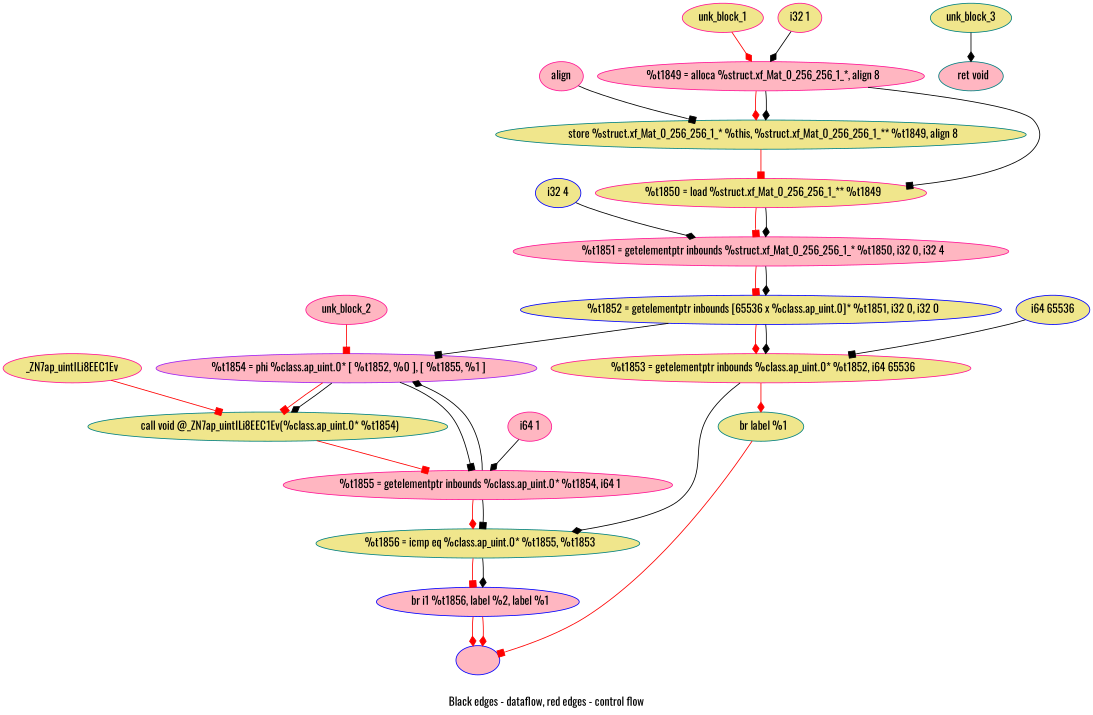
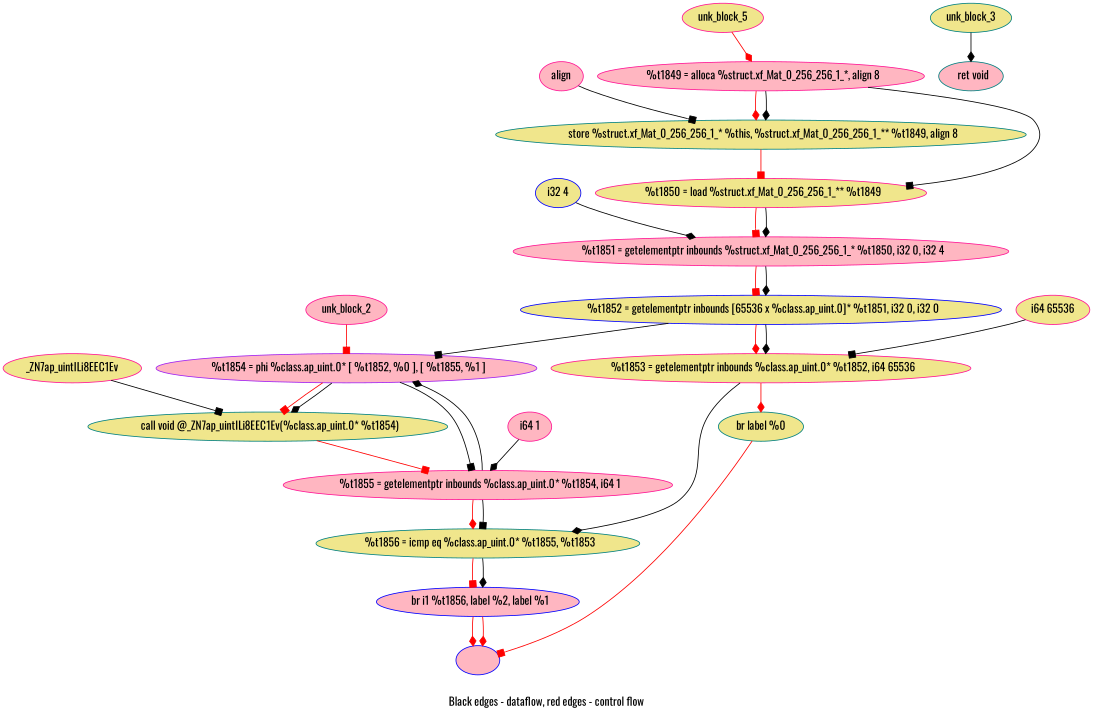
  digraph {
    compound=true
    fontname=Oswald
    label="Black edges - dataflow, red edges - control flow"
    node [color=deeppink fillcolor=khaki fontname=Oswald style=filled]
    edge [arrowhead=diamond fontname=Oswald]
    n1 [fillcolor=lightpink label="  %t1849 = alloca %struct.xf_Mat_0_256_256_1_*, align 8"]
    n2 [color=teal label="  store %struct.xf_Mat_0_256_256_1_* %this, %struct.xf_Mat_0_256_256_1_** %t1849, align 8"]
    n3 [label="  %t1850 = load %struct.xf_Mat_0_256_256_1_** %t1849"]
    n4 [fillcolor=lightpink label="  %t1851 = getelementptr inbounds %struct.xf_Mat_0_256_256_1_* %t1850, i32 0, i32 4"]
    n5 [color=blue label="  %t1852 = getelementptr inbounds [65536 x %class.ap_uint.0]* %t1851, i32 0, i32 0"]
    n6 [label="  %t1853 = getelementptr inbounds %class.ap_uint.0* %t1852, i64 65536"]
    n7 [color=purple fillcolor=lightpink label="  %t1854 = phi %class.ap_uint.0* [ %t1852, %0 ], [ %t1855, %1 ]"]
-   n8 [color=teal label="  br label %1"]
+   n8 [color=teal label="br label %0"]
    n9 [color=teal label="  %t1856 = icmp eq %class.ap_uint.0* %t1855, %t1853"]
    n10 [color=teal label="  call void @_ZN7ap_uintILi8EEC1Ev(%class.ap_uint.0* %t1854)"]
    n11 [fillcolor=lightpink label="  %t1855 = getelementptr inbounds %class.ap_uint.0* %t1854, i64 1"]
    "" [color=blue fillcolor=lightpink]
    n13 [color=blue fillcolor=lightpink label="  br i1 %t1856, label %2, label %1"]
-   unk_block_1
-   "i32 1"
+   unk_block_1 [label=unk_block_5]
    n16 [fillcolor=lightpink label=align]
    "i32 4" [color=blue]
-   "i64 65536" [color=blue]
+   "i64 65536"
    unk_block_2 [fillcolor=lightpink]
    _ZN7ap_uintILi8EEC1Ev
    "i64 1" [fillcolor=lightpink]
    n22 [color=teal fillcolor=lightpink label="  ret void"]
    unk_block_3 [color=teal]
    n1 -> n2 [color=red weight=2]
    n1 -> n2
    n1 -> n3 [arrowhead=box]
    n2 -> n3 [arrowhead=box color=red weight=2]
    n3 -> n4 [arrowhead=box color=red weight=2]
    n3 -> n4
    n4 -> n5 [arrowhead=box color=red weight=2]
    n4 -> n5
    n5 -> n6 [color=red weight=2]
    n5 -> n6
    n5 -> n7 [arrowhead=box]
    n6 -> n8 [color=red weight=2]
    n6 -> n9
    n7 -> n10 [arrowhead=box color=red weight=2]
    n7 -> n10
    n7 -> n11 [arrowhead=box]
    n8 -> "" [arrowhead=box color=red]
    n9 -> n13 [arrowhead=box color=red weight=2]
    n9 -> n13
    n10 -> n11 [arrowhead=box color=red weight=2]
    n11 -> n7
    n11 -> n9 [color=red weight=2]
    n11 -> n9 [arrowhead=box]
    n13 -> "" [color=red]
    n13 -> "" [color=red]
    unk_block_1 -> n1 [color=red]
-   "i32 1" -> n1
    n16 -> n2 [arrowhead=box]
    "i32 4" -> n4
    "i64 65536" -> n6 [arrowhead=box]
    unk_block_2 -> n7 [arrowhead=box color=red]
-   _ZN7ap_uintILi8EEC1Ev -> n10 [arrowhead=box color=red]
+   _ZN7ap_uintILi8EEC1Ev -> n10 [arrowhead=box]
    "i64 1" -> n11
    unk_block_3 -> n22 [color=black]
  }
